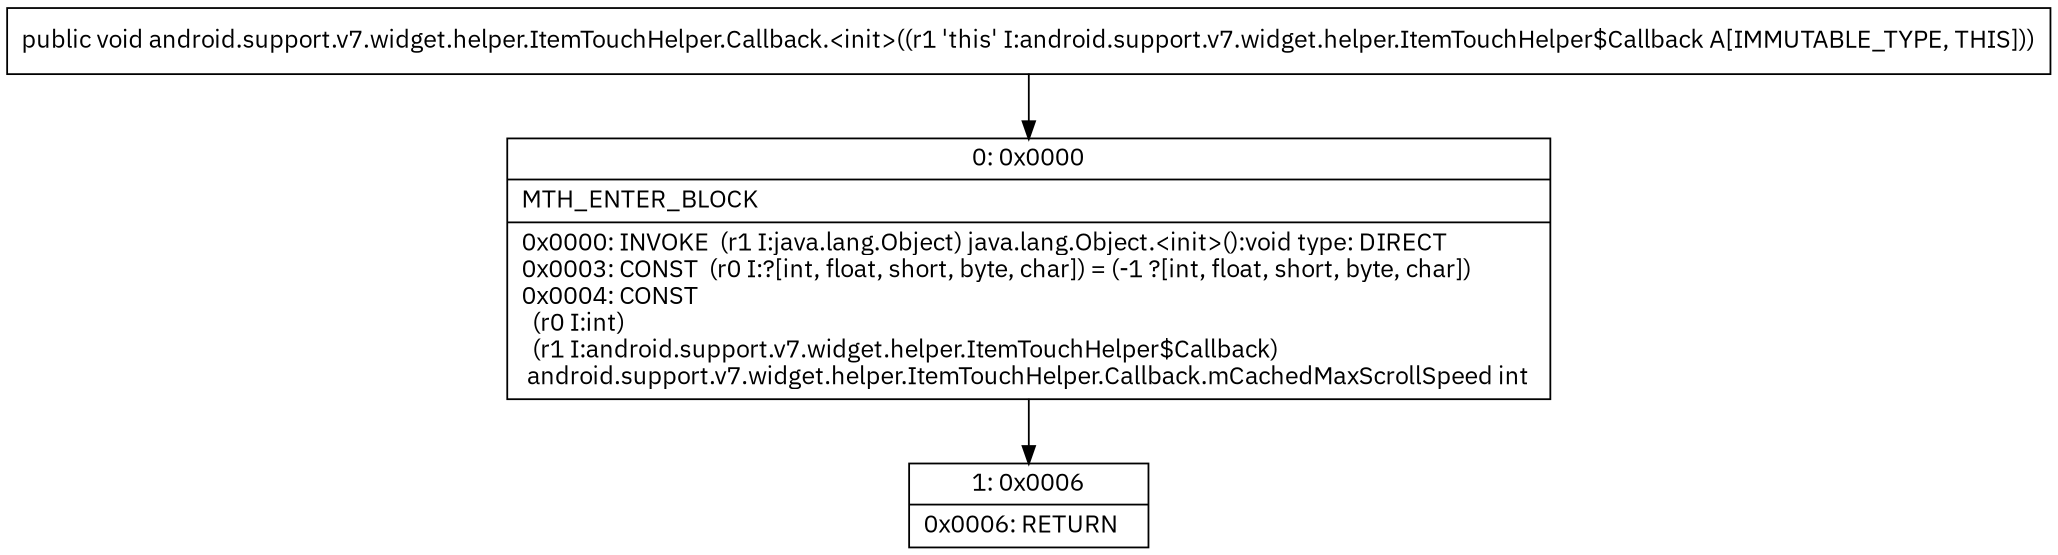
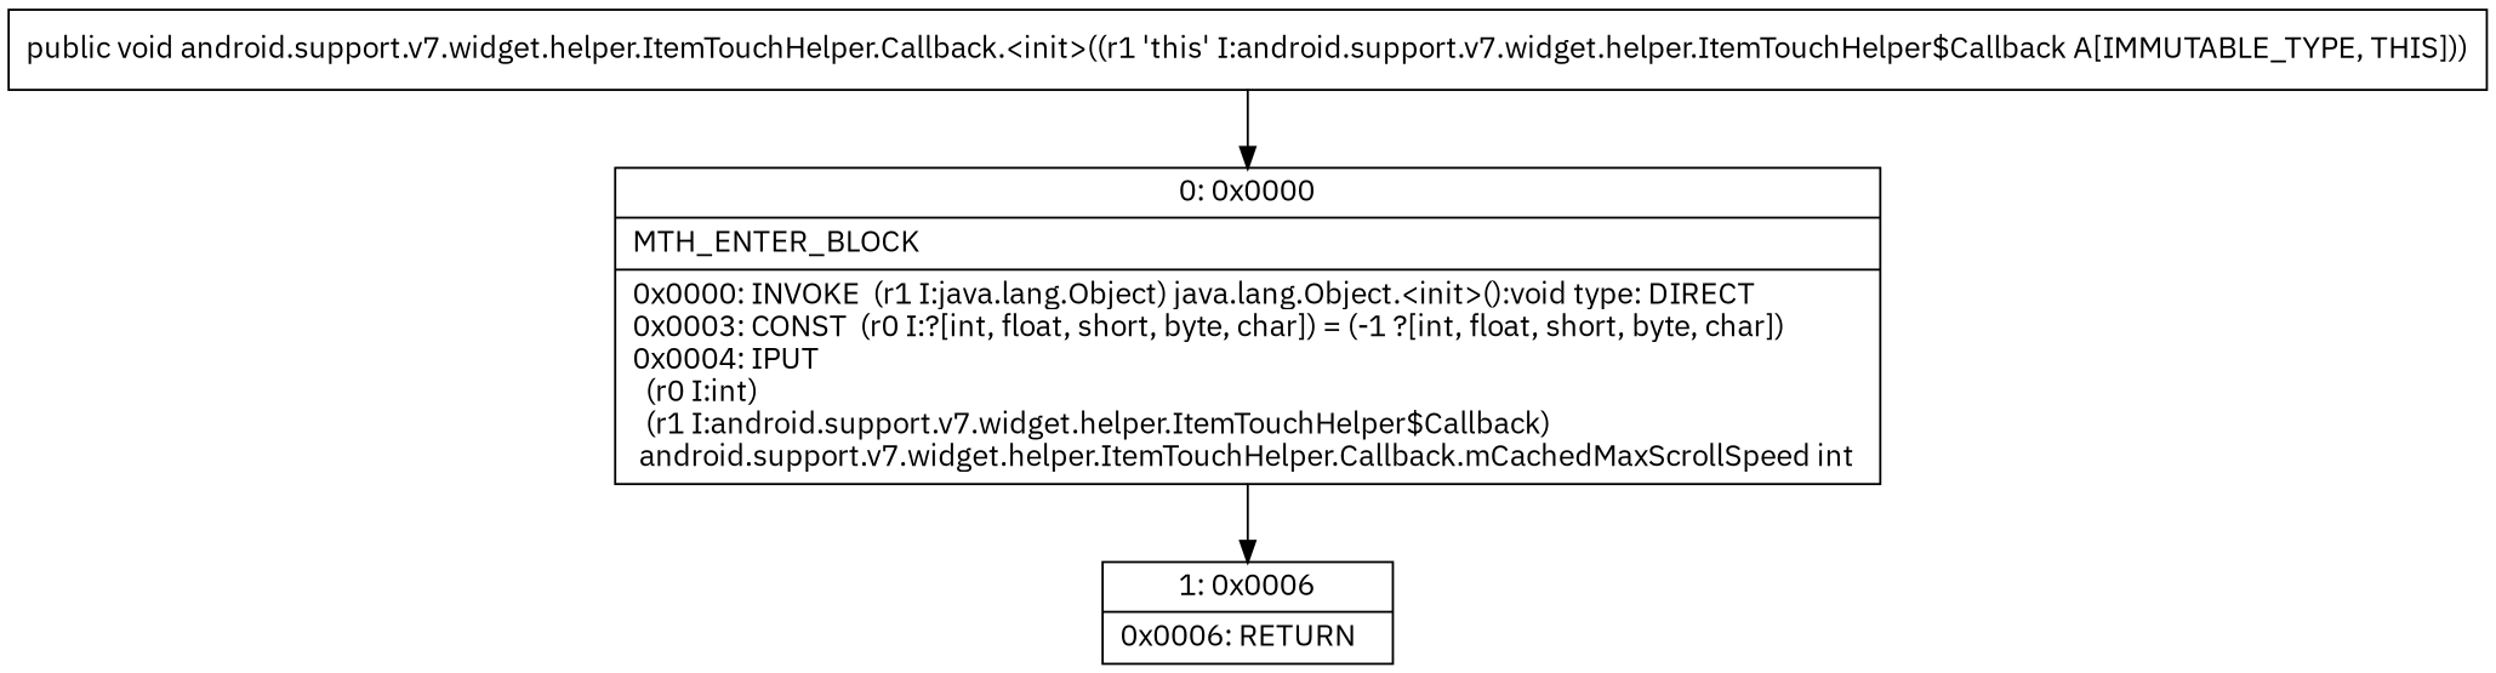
  digraph {
    fontname="IBM Plex Sans"
    node [shape=record fontname="IBM Plex Sans"]
    edge [fontname="IBM Plex Sans"]
-   n1 [label="{0\:\ 0x0000|MTH_ENTER_BLOCK\l|0x0000: INVOKE  (r1 I:java.lang.Object) java.lang.Object.\<init\>():void type: DIRECT \l0x0003: CONST  (r0 I:?[int, float, short, byte, char]) = (\-1 ?[int, float, short, byte, char]) \l0x0004: CONST  \l  (r0 I:int)\l  (r1 I:android.support.v7.widget.helper.ItemTouchHelper$Callback)\l android.support.v7.widget.helper.ItemTouchHelper.Callback.mCachedMaxScrollSpeed int \l}"]
+   n1 [label="{0\:\ 0x0000|MTH_ENTER_BLOCK\l|0x0000: INVOKE  (r1 I:java.lang.Object) java.lang.Object.\<init\>():void type: DIRECT \l0x0003: CONST  (r0 I:?[int, float, short, byte, char]) = (\-1 ?[int, float, short, byte, char]) \l0x0004: IPUT  \l  (r0 I:int)\l  (r1 I:android.support.v7.widget.helper.ItemTouchHelper$Callback)\l android.support.v7.widget.helper.ItemTouchHelper.Callback.mCachedMaxScrollSpeed int \l}"]
    n2 [label="{1\:\ 0x0006|0x0006: RETURN   \l}"]
    n3 [label="{public void android.support.v7.widget.helper.ItemTouchHelper.Callback.\<init\>((r1 'this' I:android.support.v7.widget.helper.ItemTouchHelper$Callback A[IMMUTABLE_TYPE, THIS])) }"]
    n1 -> n2
    n3 -> n1
  }
